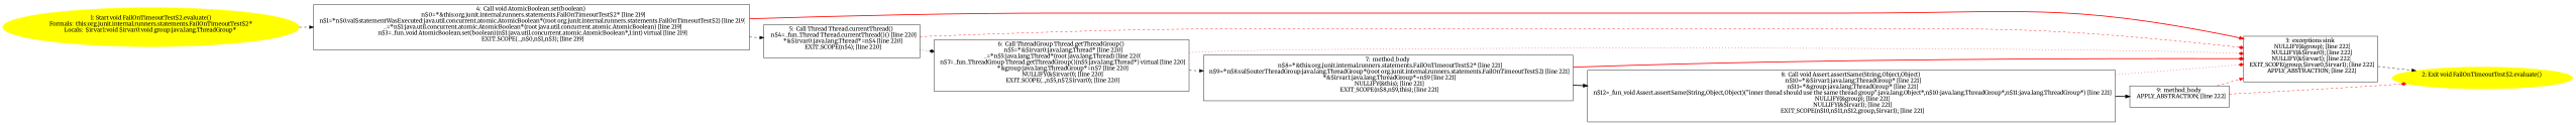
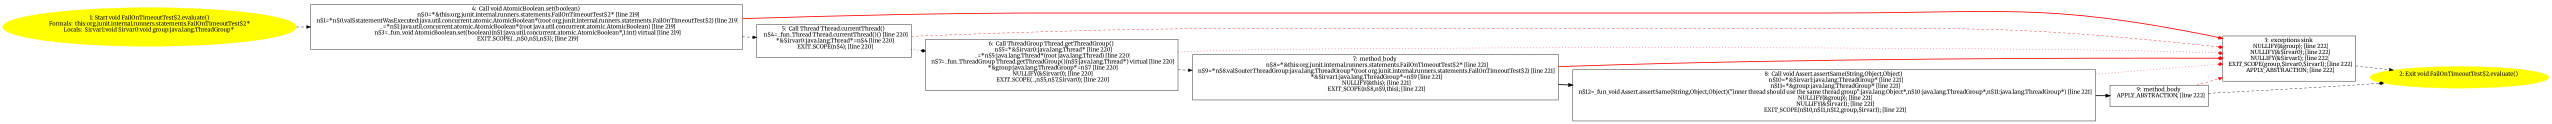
  digraph {
    rankdir=LR
    fontname=Merriweather
    node [fontname=Merriweather shape=box]
    edge [style=dashed arrowhead=normal fontname=Merriweather]
    n1 [color=yellow label="1: Start void FailOnTimeoutTest$2.evaluate()\nFormals:  this:org.junit.internal.runners.statements.FailOnTimeoutTest$2*\nLocals:  $irvar1:void $irvar0:void group:java.lang.ThreadGroup* \n  " style=filled shape=""]
    n2 [label="4:  Call void AtomicBoolean.set(boolean) \n   n$0=*&this:org.junit.internal.runners.statements.FailOnTimeoutTest$2* [line 219]\n  n$1=*n$0.val$statementWasExecuted:java.util.concurrent.atomic.AtomicBoolean*(root org.junit.internal.runners.statements.FailOnTimeoutTest$2) [line 219]\n  _=*n$1:java.util.concurrent.atomic.AtomicBoolean*(root java.util.concurrent.atomic.AtomicBoolean) [line 219]\n  n$3=_fun_void AtomicBoolean.set(boolean)(n$1:java.util.concurrent.atomic.AtomicBoolean*,1:int) virtual [line 219]\n  EXIT_SCOPE(_,n$0,n$1,n$3); [line 219]\n "]
    n3 [label="3:  exceptions sink \n   NULLIFY(&group); [line 222]\n  NULLIFY(&$irvar0); [line 222]\n  NULLIFY(&$irvar1); [line 222]\n  EXIT_SCOPE(group,$irvar0,$irvar1); [line 222]\n  APPLY_ABSTRACTION; [line 222]\n "]
    n4 [label="5:  Call Thread Thread.currentThread() \n   n$4=_fun_Thread Thread.currentThread()() [line 220]\n  *&$irvar0:java.lang.Thread*=n$4 [line 220]\n  EXIT_SCOPE(n$4); [line 220]\n "]
    n5 [color=yellow label="2: Exit void FailOnTimeoutTest$2.evaluate() \n  " style=filled shape=""]
    n6 [label="6:  Call ThreadGroup Thread.getThreadGroup() \n   n$5=*&$irvar0:java.lang.Thread* [line 220]\n  _=*n$5:java.lang.Thread*(root java.lang.Thread) [line 220]\n  n$7=_fun_ThreadGroup Thread.getThreadGroup()(n$5:java.lang.Thread*) virtual [line 220]\n  *&group:java.lang.ThreadGroup*=n$7 [line 220]\n  NULLIFY(&$irvar0); [line 220]\n  EXIT_SCOPE(_,n$5,n$7,$irvar0); [line 220]\n "]
    n7 [label="7:  method_body \n   n$8=*&this:org.junit.internal.runners.statements.FailOnTimeoutTest$2* [line 221]\n  n$9=*n$8.val$outerThreadGroup:java.lang.ThreadGroup*(root org.junit.internal.runners.statements.FailOnTimeoutTest$2) [line 221]\n  *&$irvar1:java.lang.ThreadGroup*=n$9 [line 221]\n  NULLIFY(&this); [line 221]\n  EXIT_SCOPE(n$8,n$9,this); [line 221]\n "]
    n8 [label="8:  Call void Assert.assertSame(String,Object,Object) \n   n$10=*&$irvar1:java.lang.ThreadGroup* [line 221]\n  n$11=*&group:java.lang.ThreadGroup* [line 221]\n  n$12=_fun_void Assert.assertSame(String,Object,Object)(\"inner thread should use the same thread group\":java.lang.Object*,n$10:java.lang.ThreadGroup*,n$11:java.lang.ThreadGroup*) [line 221]\n  NULLIFY(&group); [line 221]\n  NULLIFY(&$irvar1); [line 221]\n  EXIT_SCOPE(n$10,n$11,n$12,group,$irvar1); [line 221]\n "]
    n9 [label="9:  method_body \n   APPLY_ABSTRACTION; [line 222]\n "]
    n1 -> n2
    n2 -> n3 [color=red style=bold]
    n2 -> n4
    n3 -> n5
    n4 -> n3 [color=red arrowhead=diamond]
    n4 -> n6 [style=dotted arrowhead=diamond]
    n6 -> n3 [color=red style=dotted arrowhead=diamond]
    n6 -> n7
    n7 -> n3 [color=red style=bold arrowhead=diamond]
    n7 -> n8 [style=bold]
    n8 -> n3 [color=red style=dotted arrowhead=diamond]
    n8 -> n9 [style=bold]
    n9 -> n3 [color=red]
-   n9 -> n5 [arrowhead=diamond color=red]
+   n9 -> n5 [arrowhead=diamond]
  }
